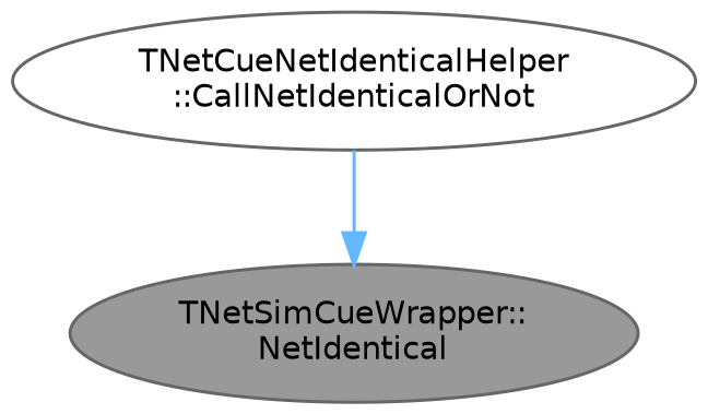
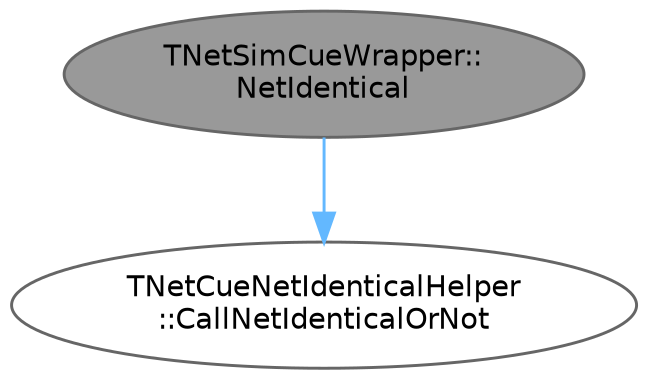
  digraph {
    rankdir=TB
    node [fontname=Helvetica fontsize=10 shape=ellipse style=filled]
    n1 [color=gray40 fillcolor=grey60 fontcolor=black height=0.2 label="TNetSimCueWrapper::\lNetIdentical" width=0.4]
    n2 [color=grey40 fillcolor=white height=0.2 label="TNetCueNetIdenticalHelper\l::CallNetIdenticalOrNot" width=0.4]
-   n2 -> n1 [color=steelblue1 fontname=Helvetica fontsize=10 labelfontname=Helvetica labelfontsize=10 style=solid]
+   n1 -> n2 [color=steelblue1 fontname=Helvetica fontsize=10 labelfontname=Helvetica labelfontsize=10 style=solid]
  }
